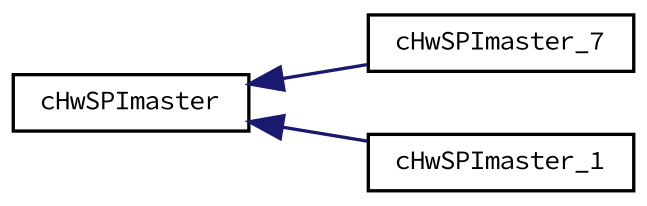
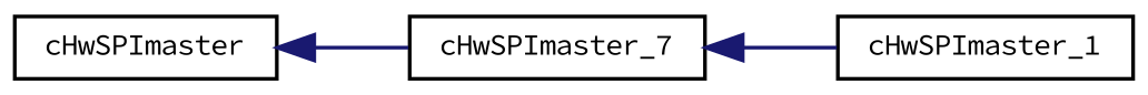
  digraph {
    fontname="Source Code Pro"
    rankdir=LR
    node [color=black fillcolor=white fontname="Source Code Pro" fontsize=8 shape=record style=filled]
    edge [color=midnightblue dir=back fontname="Source Code Pro" fontsize=8 labelfontname=Sans labelfontsize=8 style=solid]
    n1 [height=0.2 label=cHwSPImaster width=0.4]
    n2 [height=0.2 label=cHwSPImaster_7 width=0.4]
    n3 [height=0.2 label=cHwSPImaster_1 width=0.4]
    n1 -> n2
-   n1 -> n3
+   n2 -> n3
  }
